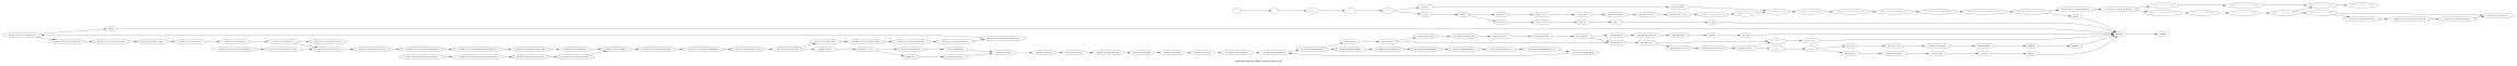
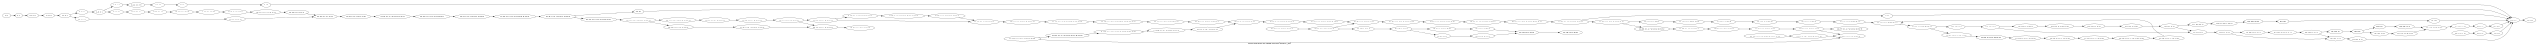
  digraph {
    fontname="Comic Neue"
    label="Control-flow-graph for register allocator (function _reg)"
    rankdir=LR
    node [fontname="Comic Neue"]
    edge [fontname="Comic Neue"]
    n1 [label="0, 0: "]
    n2 [label="1, 1: "]
    n3 [label="2, 2: 0 1 "]
    n4 [label="3, 3: 0 1 "]
    n5 [label="4, 4: 0 1 "]
    n6 [label="5, 7: 0 1 "]
    n7 [label="20, 27: 0 1 "]
    n8 [label="6, 8: 0 1 "]
    n9 [label="21, 29: 0 1 12 13 "]
    n10 [label="7, 11: 2 3 "]
    n11 [label="12, 16: 0 1 "]
    n12 [label="8, 12: 2 3 4 5 "]
    n13 [label="13, 17: 0 1 6 7 "]
    n14 [label="9, 13: 4 5 "]
    n15 [label="10, 14: "]
    n16 [label="11, 15: "]
    n17 [label="132, 185: "]
    n18 [label="133, 186: "]
    n19 [label="14, 19: 0 1 6 7 "]
    n20 [label="15, 22: 0 1 6 7 8 9 "]
    n21 [label="16, 23: 0 1 6 7 8 9 "]
    n22 [label="17, 24: 0 1 6 7 10 11 "]
    n23 [label="18, 25: 0 1 6 7 10 11 12 13 "]
    n24 [label="19, 26: 0 1 6 7 12 13 "]
    n25 [label="22, 30: 0 1 6 7 12 13 "]
    n26 [label="23, 31: 0 1 6 7 12 13 14 15 "]
    n27 [label="24, 32: 0 1 6 7 12 13 14 15 16 17 "]
    n28 [label="25, 33: 0 1 6 7 12 13 14 15 16 17 "]
    n29 [label="26, 34: 0 1 6 7 12 13 14 15 18 19 "]
    n30 [label="27, 35: 0 1 6 7 12 13 14 15 18 19 20 21 "]
    n31 [label="28, 36: 0 1 6 7 12 13 14 15 20 21 "]
    n32 [label="29, 39: "]
    n33 [label="30, 40: 0 1 6 7 12 13 14 15 20 21 "]
    n34 [label="31, 41: 0 1 6 7 12 13 14 15 20 21 "]
    n35 [label="32, 44: 0 1 6 7 12 13 14 15 20 21 "]
    n36 [label="36, 48: 0 1 6 7 14 15 20 21 "]
    n37 [label="33, 45: 0 1 6 7 12 13 14 15 "]
    n38 [label="37, 49: 0 1 6 7 12 13 14 15 20 21 "]
    n39 [label="34, 46: 0 1 6 7 12 13 14 15 "]
    n40 [label="35, 47: 0 1 6 7 12 13 14 15 "]
    n41 [label="38, 50: 0 1 6 7 12 13 14 15 "]
    n42 [label="40, 52: 0 1 6 7 12 13 14 15 "]
    n43 [label="39, 51: 0 1 6 7 12 13 14 15 "]
    n44 [label="41, 57: 0 1 6 7 12 13 14 15 22 23 "]
    n45 [label="44, 60: 0 1 6 7 12 13 14 15 "]
    n46 [label="42, 58: 0 1 6 7 12 13 14 15 22 23 24 25 "]
+   n47 [label="45, 63: 0 1 6 7 12 13 14 15 26 27 "]
    n48 [label="43, 59: 0 1 6 7 12 13 14 15 24 25 "]
    n49 [label="46, 64: 0 1 6 7 12 13 14 15 26 27 28 29 "]
    n50 [label="47, 65: 0 1 6 7 12 13 14 15 26 27 28 29 30 31 "]
    n51 [label="48, 66: 0 1 6 7 12 13 14 15 30 31 "]
    n52 [label="49, 78: 0 1 6 7 12 13 14 15 32 33 "]
    n53 [label="50, 67: 0 1 6 7 12 13 32 33 "]
    n54 [label="51, 68: 0 1 6 7 12 13 32 33 34 35 "]
    n55 [label="52, 69: 0 1 6 7 12 13 32 33 34 35 36 "]
    n56 [label="53, 70: 0 1 6 7 12 13 32 33 36 "]
    n57 [label="54, 71: 0 1 6 7 12 13 32 33 "]
    n58 [label="55, 75: 0 1 6 7 12 13 32 33 "]
    n59 [label="77, 108: 6 7 12 13 "]
    n60 [label="56, 79: 0 1 6 7 12 13 32 33 37 38 "]
    n61 [label="78, 109: 6 7 12 13 "]
    n62 [label="57, 80: 0 1 6 7 12 13 32 33 37 38 "]
    n63 [label="58, 81: 0 1 6 7 12 13 32 33 39 40 "]
    n64 [label="59, 82: 0 1 6 7 12 13 32 33 39 40 41 42 "]
    n65 [label="60, 83: 0 1 6 7 12 13 32 33 41 42 "]
    n66 [label="61, 86: "]
    n67 [label="62, 87: 0 1 6 7 12 13 32 33 41 42 "]
    n68 [label="63, 88: 0 1 6 7 12 13 32 33 41 42 "]
    n69 [label="64, 89: 0 1 6 7 12 13 32 33 "]
    n70 [label="65, 90: 0 1 6 7 12 13 32 33 "]
    n71 [label="66, 91: 0 1 6 7 12 13 32 33 "]
    n72 [label="67, 92: 0 1 6 7 12 13 32 33 "]
    n73 [label="68, 97: 0 1 6 7 12 13 32 33 43 44 "]
    n74 [label="71, 100: 0 1 6 7 12 13 32 33 "]
    n75 [label="72, 103: 0 1 6 7 12 13 32 33 47 48 "]
    n76 [label="69, 98: 0 1 6 7 12 13 32 33 43 44 45 46 "]
    n77 [label="70, 99: 0 1 6 7 12 13 32 33 45 46 "]
    n78 [label="73, 104: 0 1 6 7 12 13 32 33 47 48 49 50 "]
    n79 [label="74, 105: 0 1 6 7 12 13 32 33 47 48 49 50 51 52 "]
    n80 [label="75, 106: 0 1 6 7 12 13 32 33 51 52 "]
    n81 [label="76, 107: 0 1 6 7 12 13 32 33 "]
    n82 [label="79, 110: 6 7 12 13 53 54 "]
    n83 [label="81, 113: 12 13 "]
    n84 [label="80, 112: 12 13 53 54 "]
    n85 [label="82, 114: 12 13 53 54 "]
    n86 [label="83, 115: 12 13 53 54 "]
    n87 [label="84, 116: 12 13 53 54 "]
    n88 [label="85, 117: 12 13 55 56 "]
    n89 [label="86, 118: 12 13 55 56 57 58 "]
    n90 [label="87, 119: 12 13 57 58 "]
    n91 [label="88, 120: 12 13 57 58 "]
    n92 [label="89, 121: 12 13 57 58 "]
    n93 [label="90, 122: 12 13 57 58 59 60 "]
    n94 [label="91, 123: 12 13 57 58 59 60 "]
    n95 [label="92, 124: 12 13 57 58 59 60 "]
    n96 [label="93, 127: 12 13 57 58 59 60 "]
    n97 [label="100, 130: 12 13"]
    n98 [label="94, 128: 12 13 57 58 59 60 "]
    n99 [label="101, 136: 12 13 "]
    n100 [label="95, 129: 12 13 57 58 59 60 "]
    n101 [label="96, 131: 12 13 57 58 59 60 "]
    n102 [label="97, 132: 12 13 57 58 61 62 "]
    n103 [label="98, 133: 12 13 57 58 59 60 61 62 "]
    n104 [label="99, 134: 12 13 57 58 59 60 "]
    n105 [label="102, 139: 12 13 63 64 "]
    n106 [label="112, 154: 12 13 "]
    n107 [label="103, 143: 12 13 63 64 65 "]
    n108 [label="113, 155: 12 13 "]
    n109 [label="104, 140: 12 13 65 "]
    n110 [label="105, 144: 12 13 65 "]
    n111 [label="106, 145: 12 13 "]
    n112 [label="107, 148: 66 67 "]
    n113 [label="108, 149: 66 67 68 69 "]
    n114 [label="109, 150: 68 69 "]
    n115 [label="110, 151: "]
    n116 [label="111, 152: "]
    n117 [label="114, 189: 12 13 70 71 "]
    n118 [label="130, 183: 12 13 "]
    n119 [label="115, 190: 12 13 70 71 72 "]
    n120 [label="131, 184: 12 13 "]
    n121 [label="116, 160: 12 13 72 "]
    n122 [label="117, 165: 72 "]
    n123 [label="118, 166: "]
    n124 [label="119, 169: 73 74 "]
    n125 [label="124, 175: "]
    n126 [label="120, 170: 73 74 75 76 "]
    n127 [label="125, 176: 77 78 "]
    n128 [label="121, 171: 75 76 "]
    n129 [label="122, 172: "]
    n130 [label="123, 173: "]
    n131 [label="126, 177: 77 78 79 80 "]
    n132 [label="127, 178: 79 80 "]
    n133 [label="128, 179: "]
    n134 [label="129, 180: "]
    n1 -> n2
    n2 -> n3
    n3 -> n4
    n4 -> n5
    n5 -> n6
    n5 -> n7
    n6 -> n8
    n7 -> n9
    n8 -> n10
    n8 -> n11
    n9 -> n25
    n10 -> n12
    n11 -> n13
    n12 -> n14
    n13 -> n19
    n14 -> n15
    n15 -> n16
    n16 -> n17
    n17 -> n18
    n19 -> n20
    n20 -> n21
    n21 -> n22
    n22 -> n23
    n23 -> n24
    n24 -> n25
    n25 -> n26
    n26 -> n27
    n27 -> n28
    n28 -> n29
    n29 -> n30
    n30 -> n31
    n31 -> n32
    n31 -> n33
    n32 -> n17
    n33 -> n34
    n34 -> n35
    n34 -> n36
    n35 -> n37
    n36 -> n38
    n37 -> n39
    n38 -> n41
    n39 -> n40
    n40 -> n41
    n40 -> n42
    n41 -> n43
    n42 -> n44
    n42 -> n45
    n44 -> n46
+   n45 -> n47
    n46 -> n48
+   n47 -> n49
    n48 -> n45
    n49 -> n50
    n50 -> n51
    n51 -> n52
    n52 -> n53
    n53 -> n54
    n54 -> n55
-   n55 -> n56
+   n55 -> n58
    n56 -> n57
    n57 -> n58
    n57 -> n59
    n58 -> n60
    n59 -> n61
    n60 -> n62
    n61 -> n82
    n61 -> n83
    n62 -> n63
    n63 -> n64
    n64 -> n65
    n65 -> n66
    n65 -> n67
    n66 -> n17
    n67 -> n68
    n68 -> n69
    n69 -> n70
    n70 -> n71
    n71 -> n72
    n72 -> n73
    n72 -> n74
-   n74 -> n75
+   n75 -> n74
    n75 -> n78
    n76 -> n77
    n77 -> n74
    n78 -> n79
    n79 -> n80
    n80 -> n81
    n81 -> n53
    n82 -> n84
    n83 -> n85
    n84 -> n86
    n85 -> n86
    n86 -> n87
-   n87 -> n88
+   n67 -> n88
    n88 -> n89
    n89 -> n90
    n90 -> n91
    n91 -> n92
    n92 -> n93
    n93 -> n94
    n94 -> n95
    n95 -> n96
    n95 -> n97
    n96 -> n98
    n97 -> n99
    n98 -> n100
    n99 -> n105
    n99 -> n106
    n100 -> n101
    n101 -> n102
    n102 -> n103
    n103 -> n104
    n104 -> n94
    n105 -> n107
    n106 -> n108
    n107 -> n109
    n108 -> n117
    n108 -> n118
    n109 -> n110
    n110 -> n111
    n111 -> n106
    n111 -> n112
    n112 -> n113
    n113 -> n114
    n114 -> n115
    n115 -> n116
    n116 -> n17
    n117 -> n119
    n118 -> n120
    n119 -> n121
    n120 -> n17
    n121 -> n118
    n121 -> n122
    n122 -> n123
    n123 -> n124
    n123 -> n125
    n124 -> n126
    n125 -> n127
-   n126 -> n128
+   n126 -> n131
    n127 -> n131
    n128 -> n129
    n129 -> n130
    n130 -> n17
    n131 -> n132
    n132 -> n133
    n133 -> n134
    n134 -> n17
  }
